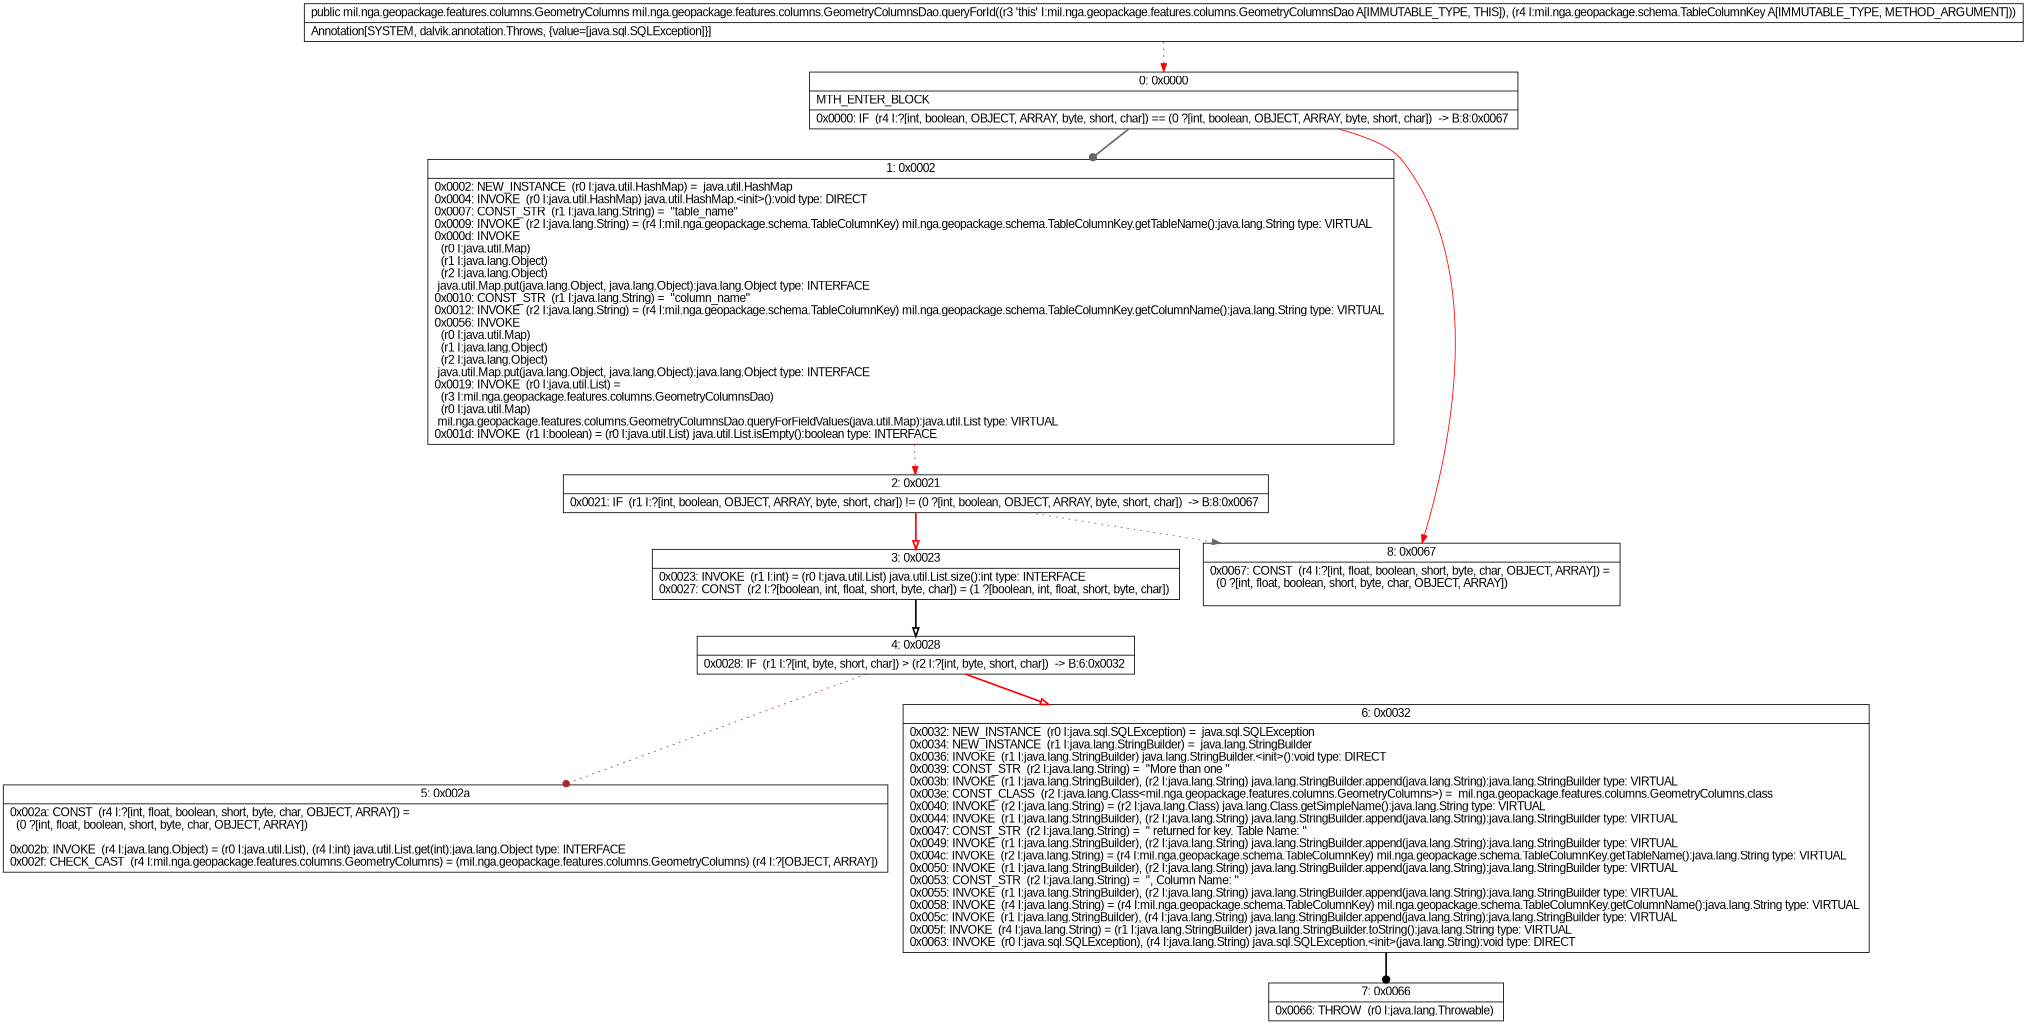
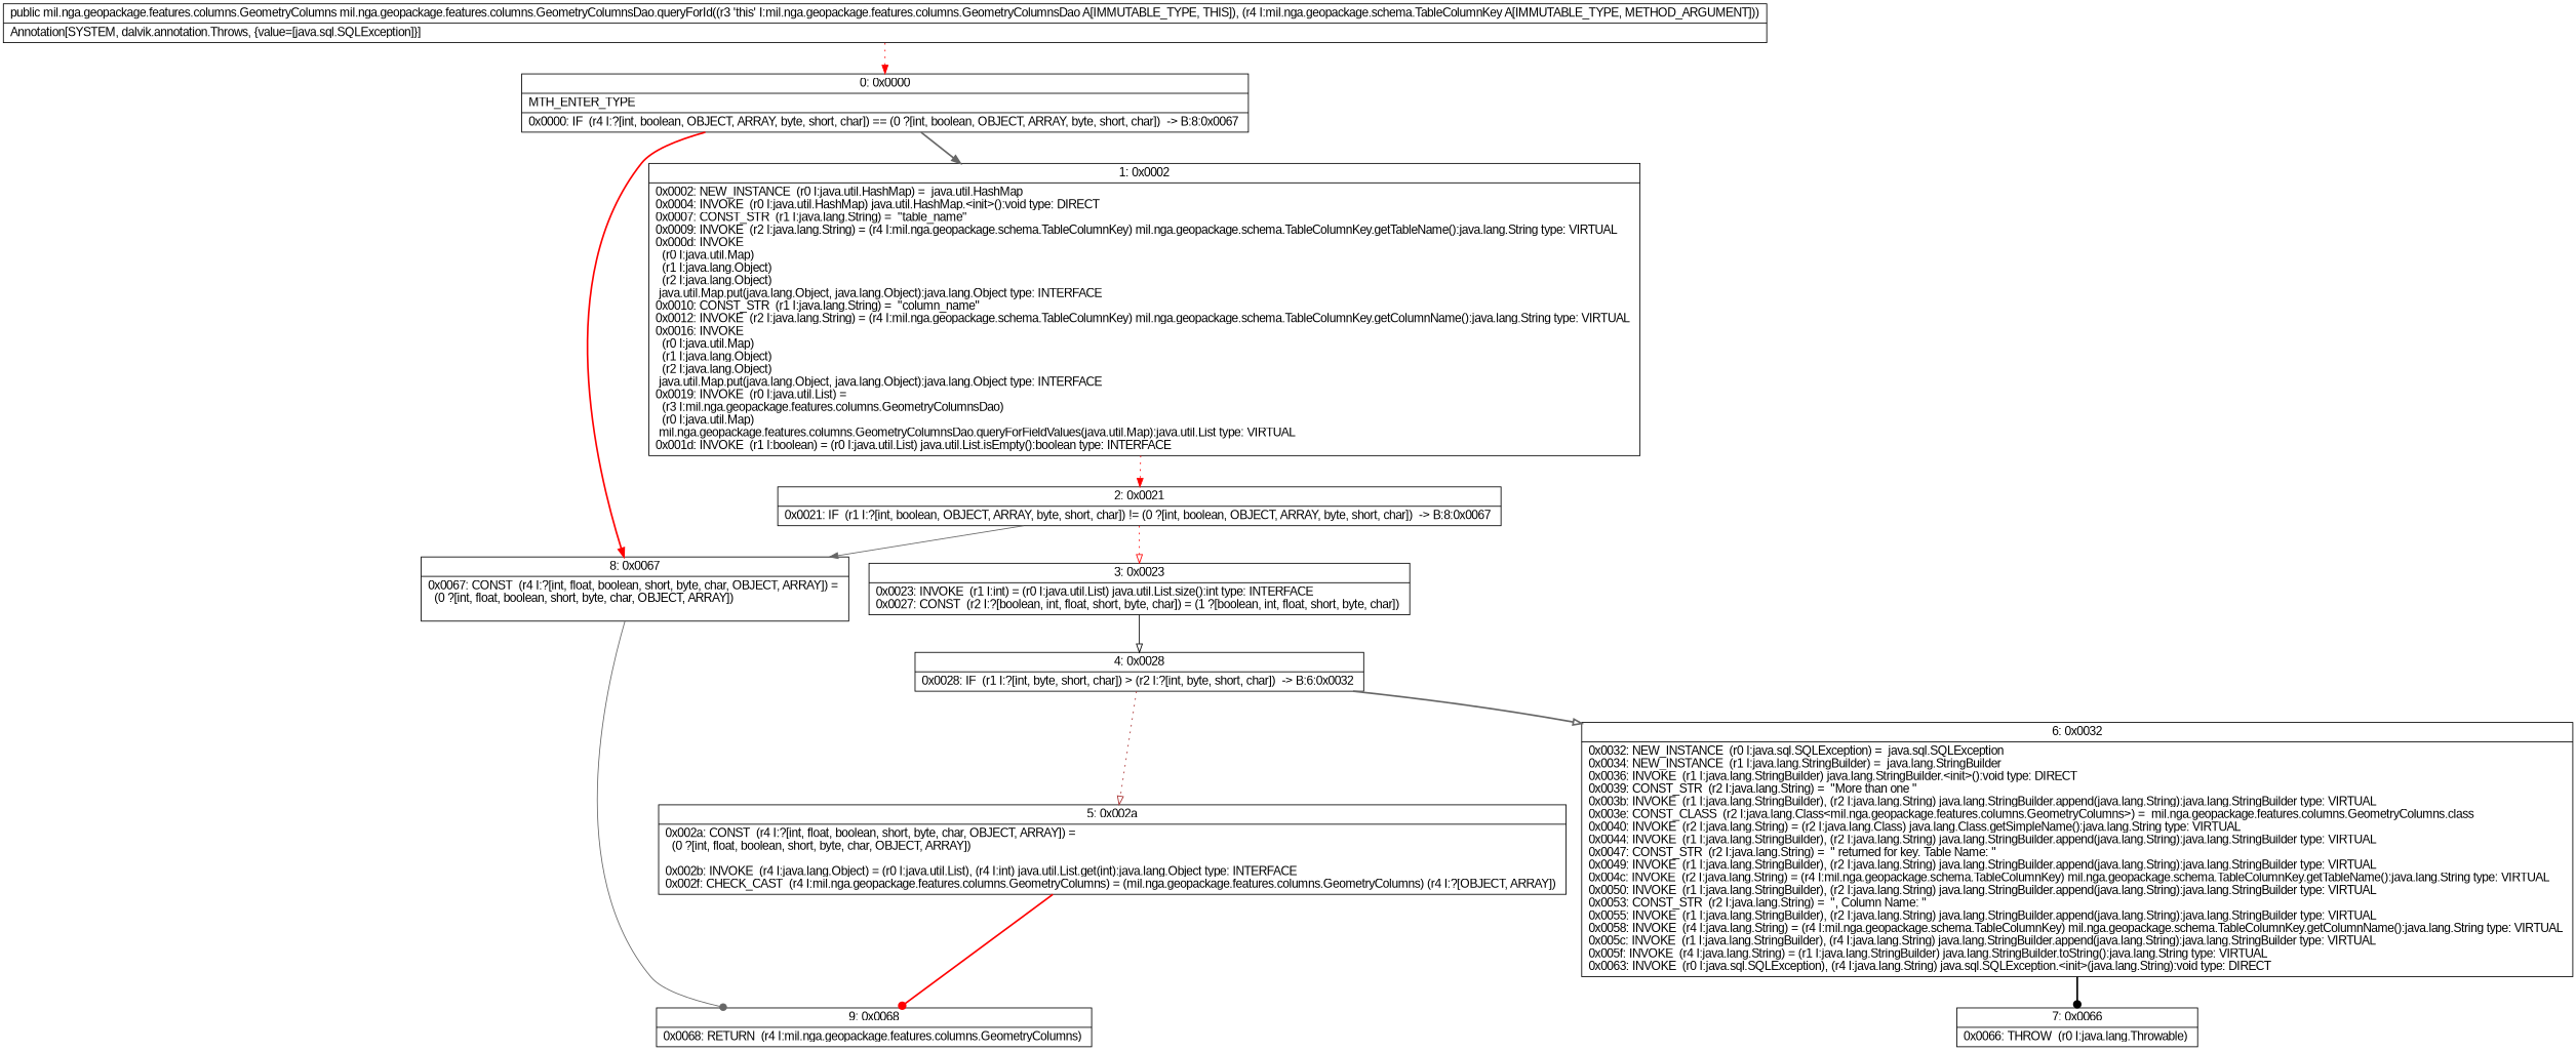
  digraph {
    fontname="Liberation Sans"
    node [fontname="Liberation Sans" shape=record]
    edge [arrowhead=dot color=red fontname="Liberation Sans" style=bold]
-   n1 [label="{0\:\ 0x0000|MTH_ENTER_BLOCK\l|0x0000: IF  (r4 I:?[int, boolean, OBJECT, ARRAY, byte, short, char]) == (0 ?[int, boolean, OBJECT, ARRAY, byte, short, char])  \-\> B:8:0x0067 \l}"]
-   n2 [label="{1\:\ 0x0002|0x0002: NEW_INSTANCE  (r0 I:java.util.HashMap) =  java.util.HashMap \l0x0004: INVOKE  (r0 I:java.util.HashMap) java.util.HashMap.\<init\>():void type: DIRECT \l0x0007: CONST_STR  (r1 I:java.lang.String) =  \"table_name\" \l0x0009: INVOKE  (r2 I:java.lang.String) = (r4 I:mil.nga.geopackage.schema.TableColumnKey) mil.nga.geopackage.schema.TableColumnKey.getTableName():java.lang.String type: VIRTUAL \l0x000d: INVOKE  \l  (r0 I:java.util.Map)\l  (r1 I:java.lang.Object)\l  (r2 I:java.lang.Object)\l java.util.Map.put(java.lang.Object, java.lang.Object):java.lang.Object type: INTERFACE \l0x0010: CONST_STR  (r1 I:java.lang.String) =  \"column_name\" \l0x0012: INVOKE  (r2 I:java.lang.String) = (r4 I:mil.nga.geopackage.schema.TableColumnKey) mil.nga.geopackage.schema.TableColumnKey.getColumnName():java.lang.String type: VIRTUAL \l0x0056: INVOKE  \l  (r0 I:java.util.Map)\l  (r1 I:java.lang.Object)\l  (r2 I:java.lang.Object)\l java.util.Map.put(java.lang.Object, java.lang.Object):java.lang.Object type: INTERFACE \l0x0019: INVOKE  (r0 I:java.util.List) = \l  (r3 I:mil.nga.geopackage.features.columns.GeometryColumnsDao)\l  (r0 I:java.util.Map)\l mil.nga.geopackage.features.columns.GeometryColumnsDao.queryForFieldValues(java.util.Map):java.util.List type: VIRTUAL \l0x001d: INVOKE  (r1 I:boolean) = (r0 I:java.util.List) java.util.List.isEmpty():boolean type: INTERFACE \l}"]
+   n1 [label="{0\:\ 0x0000|MTH_ENTER_TYPE\l|0x0000: IF  (r4 I:?[int, boolean, OBJECT, ARRAY, byte, short, char]) == (0 ?[int, boolean, OBJECT, ARRAY, byte, short, char])  \-\> B:8:0x0067 \l}"]
+   n2 [label="{1\:\ 0x0002|0x0002: NEW_INSTANCE  (r0 I:java.util.HashMap) =  java.util.HashMap \l0x0004: INVOKE  (r0 I:java.util.HashMap) java.util.HashMap.\<init\>():void type: DIRECT \l0x0007: CONST_STR  (r1 I:java.lang.String) =  \"table_name\" \l0x0009: INVOKE  (r2 I:java.lang.String) = (r4 I:mil.nga.geopackage.schema.TableColumnKey) mil.nga.geopackage.schema.TableColumnKey.getTableName():java.lang.String type: VIRTUAL \l0x000d: INVOKE  \l  (r0 I:java.util.Map)\l  (r1 I:java.lang.Object)\l  (r2 I:java.lang.Object)\l java.util.Map.put(java.lang.Object, java.lang.Object):java.lang.Object type: INTERFACE \l0x0010: CONST_STR  (r1 I:java.lang.String) =  \"column_name\" \l0x0012: INVOKE  (r2 I:java.lang.String) = (r4 I:mil.nga.geopackage.schema.TableColumnKey) mil.nga.geopackage.schema.TableColumnKey.getColumnName():java.lang.String type: VIRTUAL \l0x0016: INVOKE  \l  (r0 I:java.util.Map)\l  (r1 I:java.lang.Object)\l  (r2 I:java.lang.Object)\l java.util.Map.put(java.lang.Object, java.lang.Object):java.lang.Object type: INTERFACE \l0x0019: INVOKE  (r0 I:java.util.List) = \l  (r3 I:mil.nga.geopackage.features.columns.GeometryColumnsDao)\l  (r0 I:java.util.Map)\l mil.nga.geopackage.features.columns.GeometryColumnsDao.queryForFieldValues(java.util.Map):java.util.List type: VIRTUAL \l0x001d: INVOKE  (r1 I:boolean) = (r0 I:java.util.List) java.util.List.isEmpty():boolean type: INTERFACE \l}"]
    n3 [label="{8\:\ 0x0067|0x0067: CONST  (r4 I:?[int, float, boolean, short, byte, char, OBJECT, ARRAY]) = \l  (0 ?[int, float, boolean, short, byte, char, OBJECT, ARRAY])\l \l}"]
    n4 [label="{2\:\ 0x0021|0x0021: IF  (r1 I:?[int, boolean, OBJECT, ARRAY, byte, short, char]) != (0 ?[int, boolean, OBJECT, ARRAY, byte, short, char])  \-\> B:8:0x0067 \l}"]
+   n5 [label="{9\:\ 0x0068|0x0068: RETURN  (r4 I:mil.nga.geopackage.features.columns.GeometryColumns) \l}"]
    n6 [label="{3\:\ 0x0023|0x0023: INVOKE  (r1 I:int) = (r0 I:java.util.List) java.util.List.size():int type: INTERFACE \l0x0027: CONST  (r2 I:?[boolean, int, float, short, byte, char]) = (1 ?[boolean, int, float, short, byte, char]) \l}"]
    n7 [label="{4\:\ 0x0028|0x0028: IF  (r1 I:?[int, byte, short, char]) \> (r2 I:?[int, byte, short, char])  \-\> B:6:0x0032 \l}"]
    n8 [label="{5\:\ 0x002a|0x002a: CONST  (r4 I:?[int, float, boolean, short, byte, char, OBJECT, ARRAY]) = \l  (0 ?[int, float, boolean, short, byte, char, OBJECT, ARRAY])\l \l0x002b: INVOKE  (r4 I:java.lang.Object) = (r0 I:java.util.List), (r4 I:int) java.util.List.get(int):java.lang.Object type: INTERFACE \l0x002f: CHECK_CAST  (r4 I:mil.nga.geopackage.features.columns.GeometryColumns) = (mil.nga.geopackage.features.columns.GeometryColumns) (r4 I:?[OBJECT, ARRAY]) \l}"]
    n9 [label="{6\:\ 0x0032|0x0032: NEW_INSTANCE  (r0 I:java.sql.SQLException) =  java.sql.SQLException \l0x0034: NEW_INSTANCE  (r1 I:java.lang.StringBuilder) =  java.lang.StringBuilder \l0x0036: INVOKE  (r1 I:java.lang.StringBuilder) java.lang.StringBuilder.\<init\>():void type: DIRECT \l0x0039: CONST_STR  (r2 I:java.lang.String) =  \"More than one \" \l0x003b: INVOKE  (r1 I:java.lang.StringBuilder), (r2 I:java.lang.String) java.lang.StringBuilder.append(java.lang.String):java.lang.StringBuilder type: VIRTUAL \l0x003e: CONST_CLASS  (r2 I:java.lang.Class\<mil.nga.geopackage.features.columns.GeometryColumns\>) =  mil.nga.geopackage.features.columns.GeometryColumns.class \l0x0040: INVOKE  (r2 I:java.lang.String) = (r2 I:java.lang.Class) java.lang.Class.getSimpleName():java.lang.String type: VIRTUAL \l0x0044: INVOKE  (r1 I:java.lang.StringBuilder), (r2 I:java.lang.String) java.lang.StringBuilder.append(java.lang.String):java.lang.StringBuilder type: VIRTUAL \l0x0047: CONST_STR  (r2 I:java.lang.String) =  \" returned for key. Table Name: \" \l0x0049: INVOKE  (r1 I:java.lang.StringBuilder), (r2 I:java.lang.String) java.lang.StringBuilder.append(java.lang.String):java.lang.StringBuilder type: VIRTUAL \l0x004c: INVOKE  (r2 I:java.lang.String) = (r4 I:mil.nga.geopackage.schema.TableColumnKey) mil.nga.geopackage.schema.TableColumnKey.getTableName():java.lang.String type: VIRTUAL \l0x0050: INVOKE  (r1 I:java.lang.StringBuilder), (r2 I:java.lang.String) java.lang.StringBuilder.append(java.lang.String):java.lang.StringBuilder type: VIRTUAL \l0x0053: CONST_STR  (r2 I:java.lang.String) =  \", Column Name: \" \l0x0055: INVOKE  (r1 I:java.lang.StringBuilder), (r2 I:java.lang.String) java.lang.StringBuilder.append(java.lang.String):java.lang.StringBuilder type: VIRTUAL \l0x0058: INVOKE  (r4 I:java.lang.String) = (r4 I:mil.nga.geopackage.schema.TableColumnKey) mil.nga.geopackage.schema.TableColumnKey.getColumnName():java.lang.String type: VIRTUAL \l0x005c: INVOKE  (r1 I:java.lang.StringBuilder), (r4 I:java.lang.String) java.lang.StringBuilder.append(java.lang.String):java.lang.StringBuilder type: VIRTUAL \l0x005f: INVOKE  (r4 I:java.lang.String) = (r1 I:java.lang.StringBuilder) java.lang.StringBuilder.toString():java.lang.String type: VIRTUAL \l0x0063: INVOKE  (r0 I:java.sql.SQLException), (r4 I:java.lang.String) java.sql.SQLException.\<init\>(java.lang.String):void type: DIRECT \l}"]
    n10 [label="{7\:\ 0x0066|0x0066: THROW  (r0 I:java.lang.Throwable) \l}"]
    n11 [label="{public mil.nga.geopackage.features.columns.GeometryColumns mil.nga.geopackage.features.columns.GeometryColumnsDao.queryForId((r3 'this' I:mil.nga.geopackage.features.columns.GeometryColumnsDao A[IMMUTABLE_TYPE, THIS]), (r4 I:mil.nga.geopackage.schema.TableColumnKey A[IMMUTABLE_TYPE, METHOD_ARGUMENT]))  | Annotation[SYSTEM, dalvik.annotation.Throws, \{value=[java.sql.SQLException]\}]\l}"]
-   n1 -> n2 [color=gray40]
-   n1 -> n3 [arrowhead=normal style=solid]
+   n1 -> n2 [arrowhead=normal color=gray40]
+   n1 -> n3 [arrowhead=normal]
    n2 -> n4 [arrowhead=normal style=dotted]
-   n4 -> n3 [arrowhead=normal color=gray40 style=dotted]
-   n4 -> n6 [arrowhead=onormal]
-   n6 -> n7 [arrowhead=onormal color=black]
-   n7 -> n8 [color=brown style=dotted]
-   n7 -> n9 [arrowhead=onormal]
+   n3 -> n5 [color=gray40 style=solid]
+   n4 -> n3 [arrowhead=normal color=gray40 style=solid]
+   n4 -> n6 [arrowhead=onormal style=dotted]
+   n6 -> n7 [arrowhead=onormal color=black style=solid]
+   n7 -> n8 [arrowhead=onormal color=brown style=dotted]
+   n7 -> n9 [arrowhead=onormal color=gray40]
+   n8 -> n5
    n9 -> n10 [color=black]
    n11 -> n1 [arrowhead=normal style=dotted]
  }
